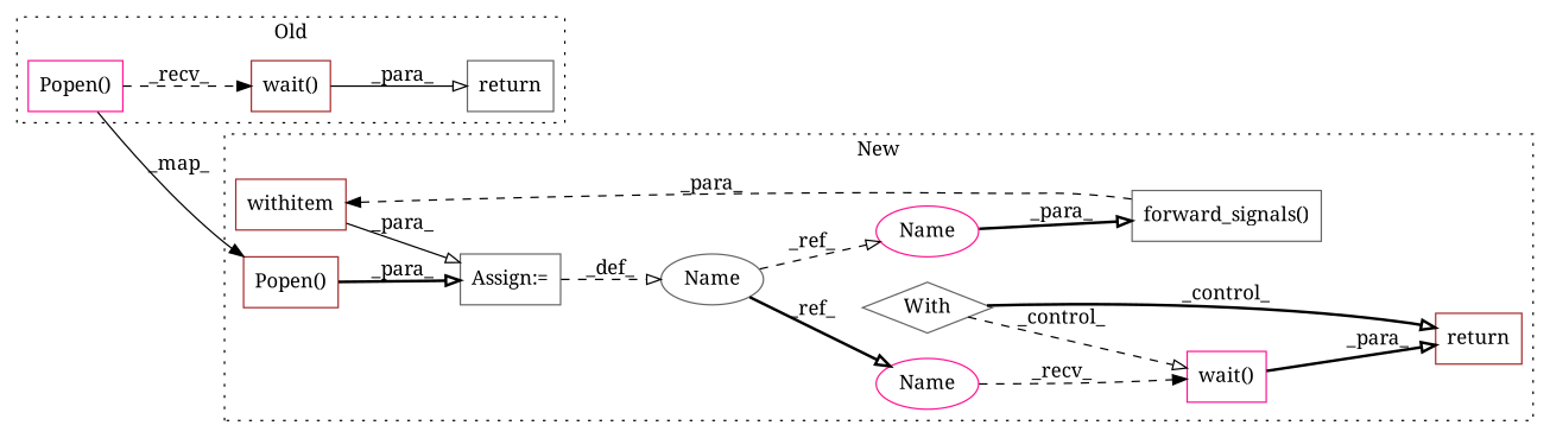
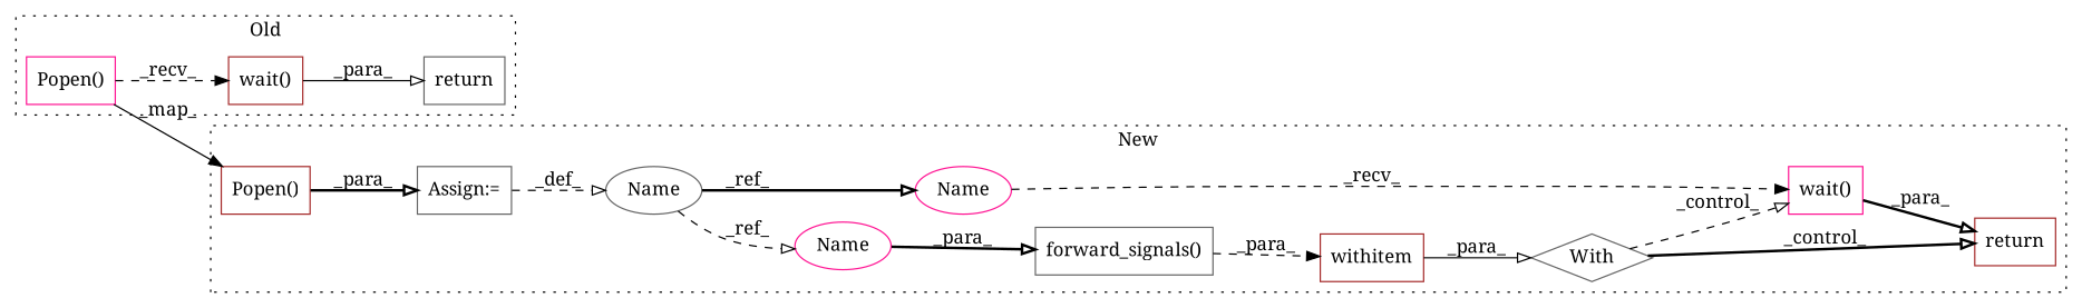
  digraph {
    fontname="Noto Serif"
    rankdir=LR
    node [a=75 color=gray40 fontname="Noto Serif" l=1 s=1754 shape=box]
    edge [arrowhead=onormal fontname="Noto Serif" style=dashed]
    n1 [color=brown l=31 label="wait()" s=1761]
    n2 [color=deeppink l="17,1" label="Popen()" s="1761,1784"]
    n3 [a=93 l=7 label=return]
    n4 [a=49 color=brown l=3 label=withitem s=1796]
    n5 [a=39 l="5,38" label=With s="1791,1799" shape=diamond]
    n6 [color=brown l="17,1" label="Popen()" s="1758,1781"]
    n7 [a=68 l=3 label="Assign:=" s=1755]
    n8 [a=93 color=brown l=7 label=return s=1837]
    n9 [l="25,1" label="forward_signals()" s="1796,1822"]
    n10 [a=87 label=Name shape=ellipse]
    n11 [color=deeppink l=8 label="wait()" s=1844]
    n12 [a=87 color=deeppink label=Name s=1821 shape=ellipse]
    n13 [a=87 color=deeppink label=Name s=1844 shape=ellipse]
    subgraph cluster_1 {
      label=Old
      style=dotted
      n1
      n2
      n3
    }
    subgraph cluster_2 {
      label=New
      style=dotted
      n4
      n5
      n6
      n7
      n8
      n9
      n10
      n11
      n12
      n13
    }
    n1 -> n3 [label=_para_ style=solid]
    n2 -> n1 [arrowhead=normal label=_recv_]
    n2 -> n6 [arrowhead=normal label=_map_ style=solid]
-   n4 -> n7 [label=_para_ style=solid]
+   n4 -> n5 [label=_para_ style=solid]
    n5 -> n8 [label=_control_ style=bold]
    n5 -> n11 [label=_control_]
    n6 -> n7 [label=_para_ style=bold]
    n7 -> n10 [label=_def_]
    n9 -> n4 [arrowhead=normal label=_para_]
    n10 -> n12 [label=_ref_]
    n10 -> n13 [label=_ref_ style=bold]
    n11 -> n8 [label=_para_ style=bold]
    n12 -> n9 [label=_para_ style=bold]
    n13 -> n11 [arrowhead=normal label=_recv_]
  }
